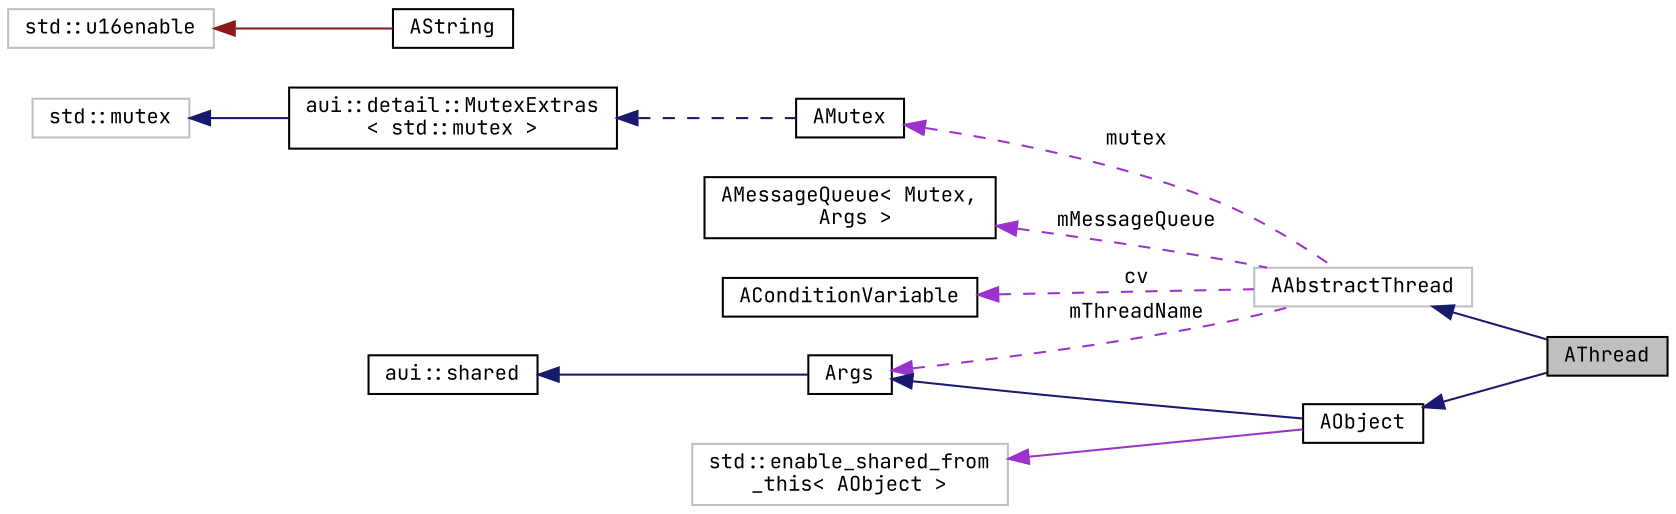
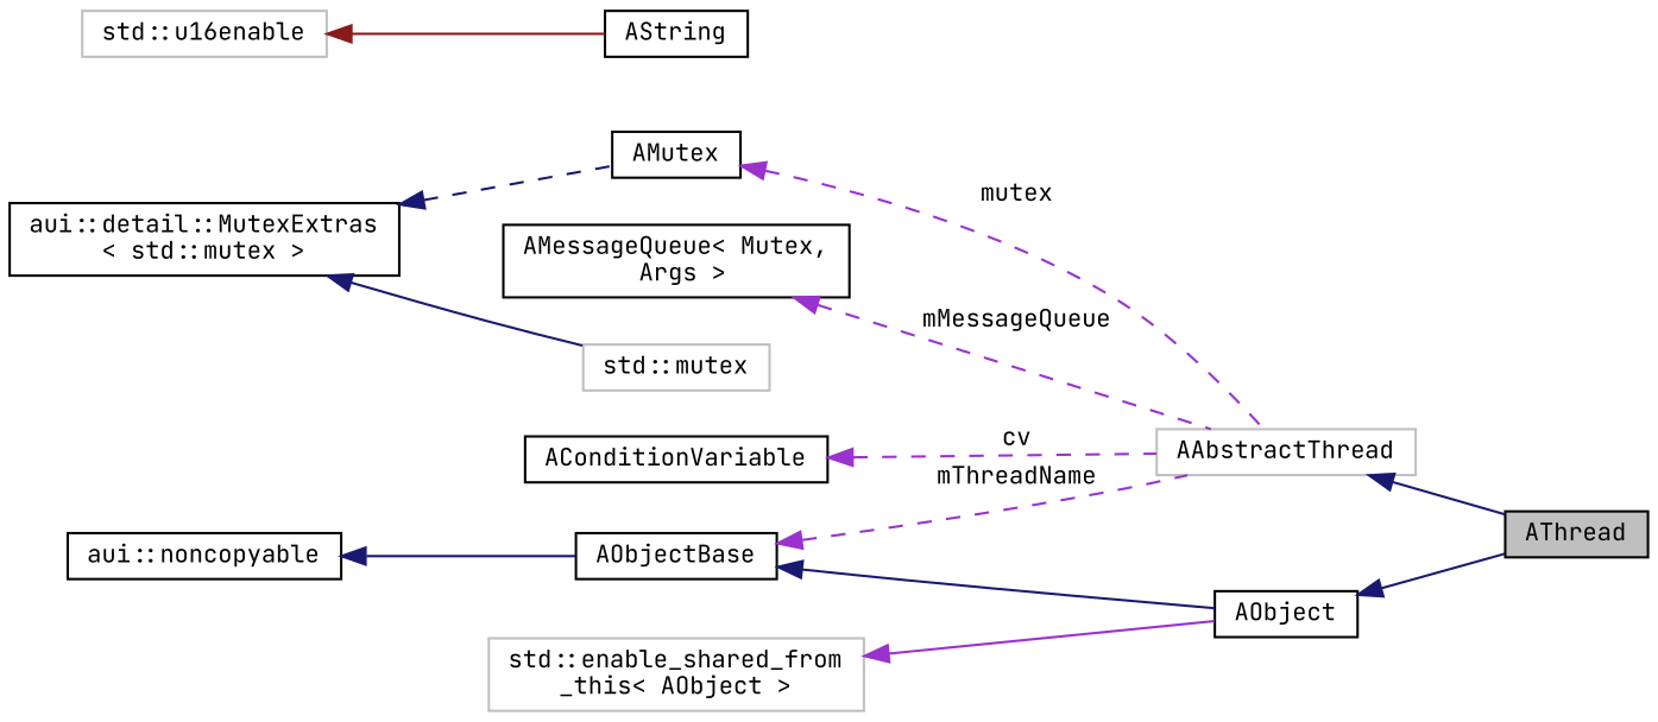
  digraph {
    fontname="JetBrains Mono"
    rankdir=LR
    node [color=black fillcolor=white fontname="JetBrains Mono" fontsize=10 shape=record style=filled]
    edge [color=midnightblue dir=back fontname="JetBrains Mono" fontsize=10 labelfontname=Helvetica labelfontsize=10 style=solid]
    n1 [fillcolor=grey75 fontcolor=black height=0.2 label=AThread width=0.4]
    n2 [color=grey75 height=0.2 label=AAbstractThread width=0.4]
    n3 [height=0.2 label=AString width=0.4]
    n4 [color=grey75 height=0.2 label="std::u16enable" width=0.4]
    n5 [height=0.2 label="AMessageQueue\< Mutex,\l Args \>" width=0.4]
    n6 [height=0.2 label=AConditionVariable width=0.4]
    n7 [height=0.2 label=AMutex width=0.4]
    n8 [height=0.2 label="aui::detail::MutexExtras\l\< std::mutex \>" width=0.4]
    n9 [color=grey75 height=0.2 label="std::mutex" width=0.4]
    n10 [height=0.2 label=AObject width=0.4]
-   n11 [height=0.2 label=Args width=0.4]
-   n12 [height=0.2 label="aui::shared" width=0.4]
+   n11 [height=0.2 label=AObjectBase width=0.4]
+   n12 [height=0.2 label="aui::noncopyable" width=0.4]
    n13 [color=grey75 height=0.2 label="std::enable_shared_from\l_this\< AObject \>" width=0.4]
    n2 -> n1
    n4 -> n3 [color=firebrick4]
    n5 -> n2 [color=darkorchid3 label=" mMessageQueue" style=dashed]
    n6 -> n2 [color=darkorchid3 label=" cv" style=dashed]
    n7 -> n2 [color=darkorchid3 label=" mutex" style=dashed]
    n8 -> n7 [style=dashed]
-   n9 -> n8
+   n8 -> n9
    n10 -> n1
    n11 -> n2 [color=darkorchid3 label=" mThreadName" style=dashed]
    n11 -> n10
    n12 -> n11
    n13 -> n10 [color=darkorchid3]
  }
